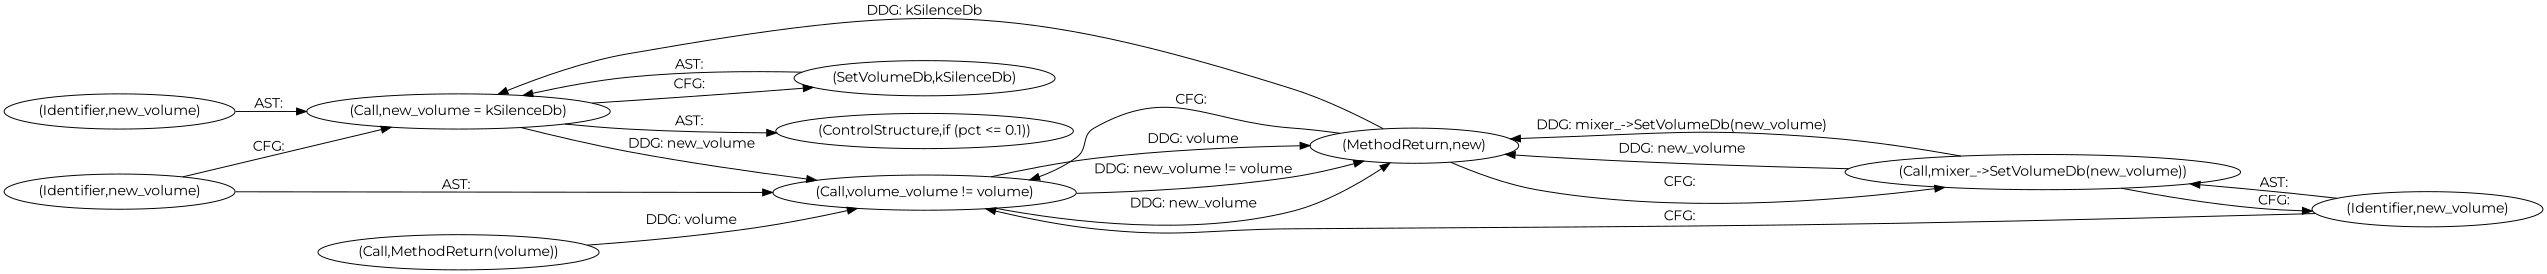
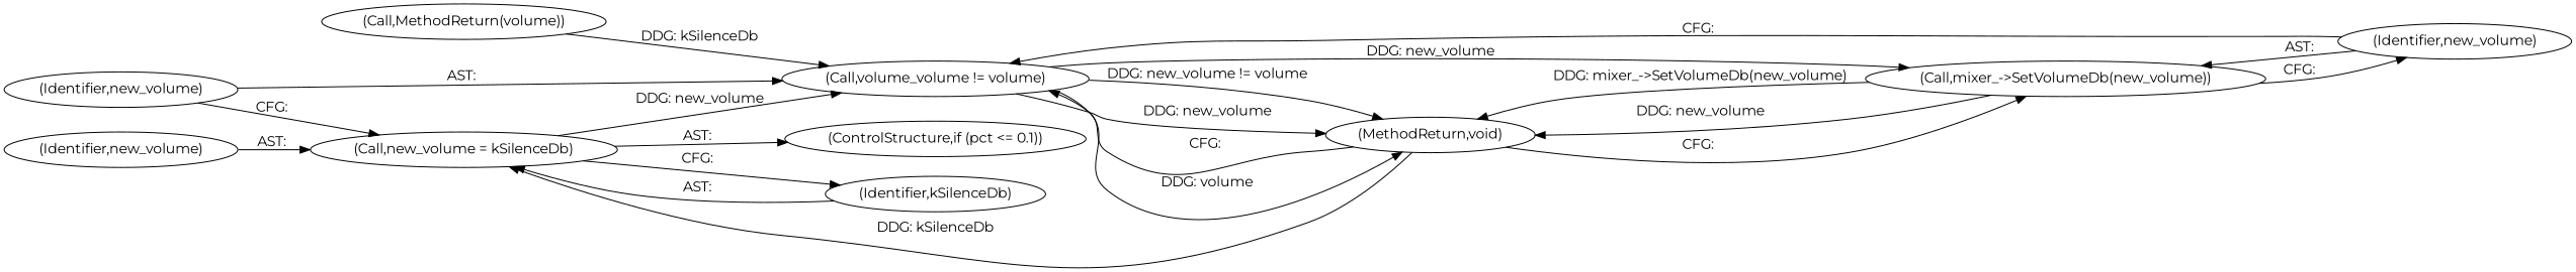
  digraph {
    fontname=Montserrat
    rankdir=LR
    node [fontname=Montserrat]
    edge [fontname=Montserrat]
    n1 [label="(Call,new_volume = kSilenceDb)"]
    n2 [label="(Call,volume_volume != volume)"]
-   n3 [label="(SetVolumeDb,kSilenceDb)"]
+   n3 [label="(Identifier,kSilenceDb)"]
    n4 [label="(ControlStructure,if (pct <= 0.1))"]
-   n5 [label="(MethodReturn,new)"]
+   n5 [label="(MethodReturn,void)"]
    n6 [label="(Call,mixer_->SetVolumeDb(new_volume))"]
    n7 [label="(Identifier,new_volume)"]
    n8 [label="(Identifier,new_volume)"]
    n9 [label="(Identifier,new_volume)"]
    n10 [label="(Call,MethodReturn(volume))"]
    n1 -> n2 [label="DDG: new_volume"]
    n1 -> n3 [label="CFG: "]
    n1 -> n4 [label="AST: "]
    n2 -> n5 [label="DDG: volume"]
    n2 -> n5 [label="DDG: new_volume != volume"]
    n2 -> n5 [label="DDG: new_volume"]
+   n2 -> n6 [label="DDG: new_volume"]
    n3 -> n1 [label="AST: "]
    n5 -> n1 [label="DDG: kSilenceDb"]
    n5 -> n2 [label="CFG: "]
    n5 -> n6 [label="CFG: "]
    n6 -> n5 [label="DDG: mixer_->SetVolumeDb(new_volume)"]
    n6 -> n5 [label="DDG: new_volume"]
    n6 -> n7 [label="CFG: "]
    n7 -> n2 [label="CFG: "]
    n7 -> n6 [label="AST: "]
    n8 -> n1 [label="AST: "]
    n9 -> n1 [label="CFG: "]
    n9 -> n2 [label="AST: "]
-   n10 -> n2 [label="DDG: volume"]
+   n10 -> n2 [label="DDG: kSilenceDb"]
  }
